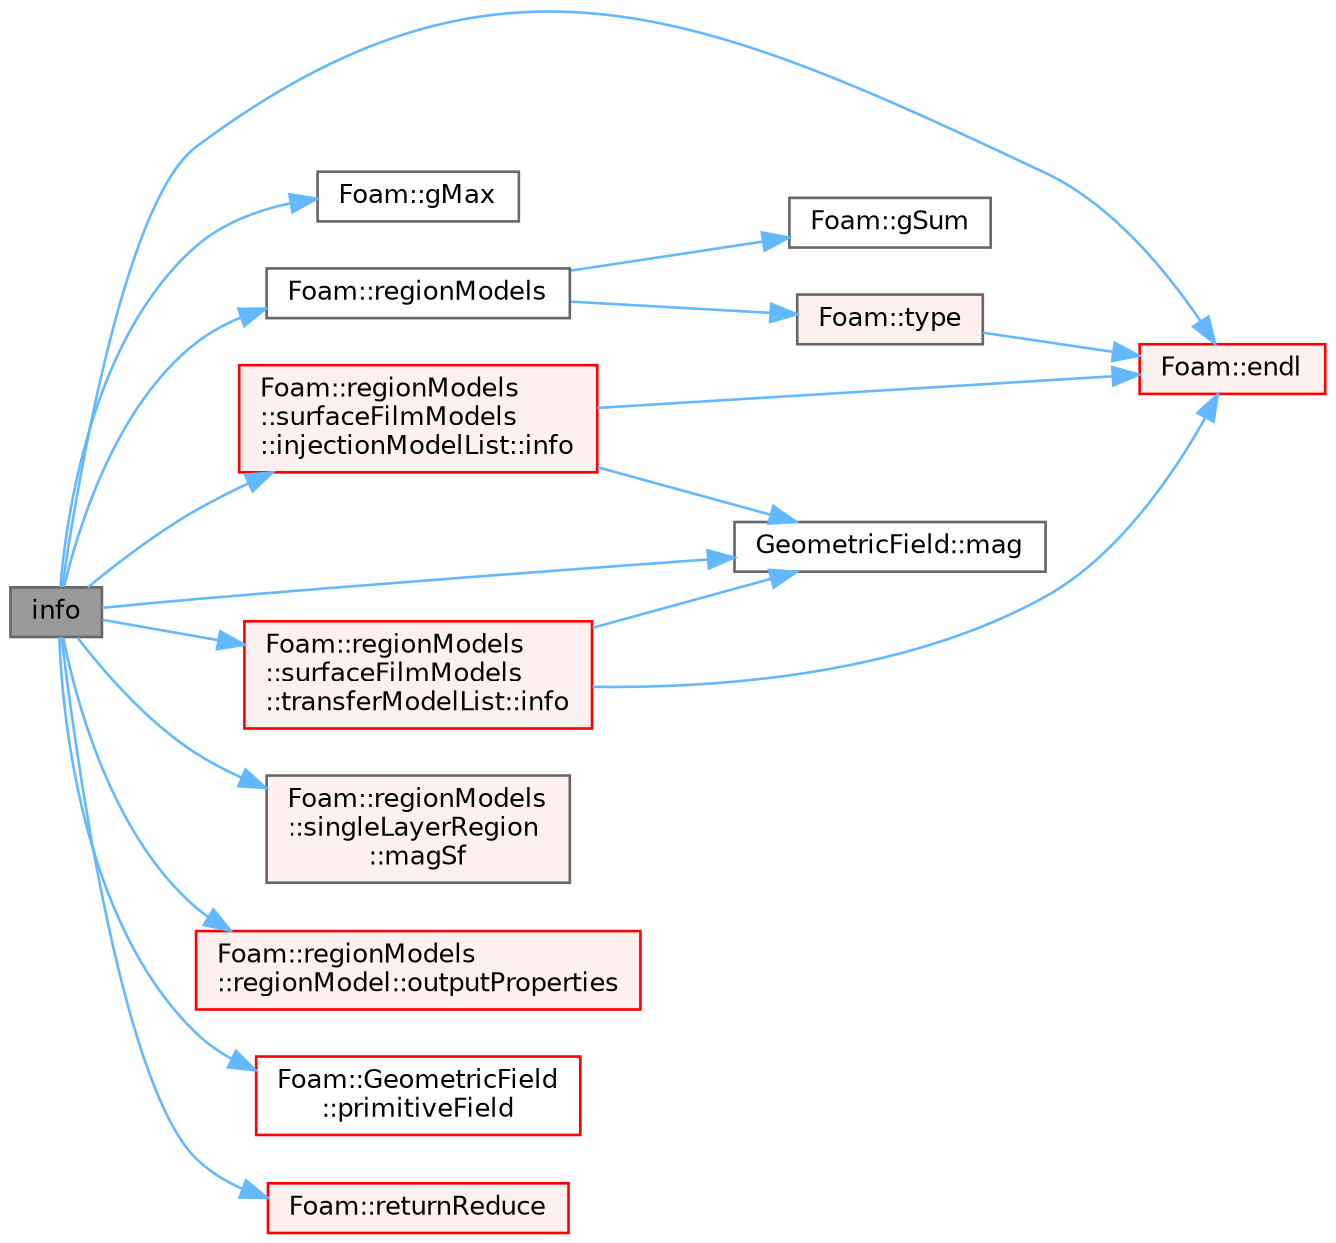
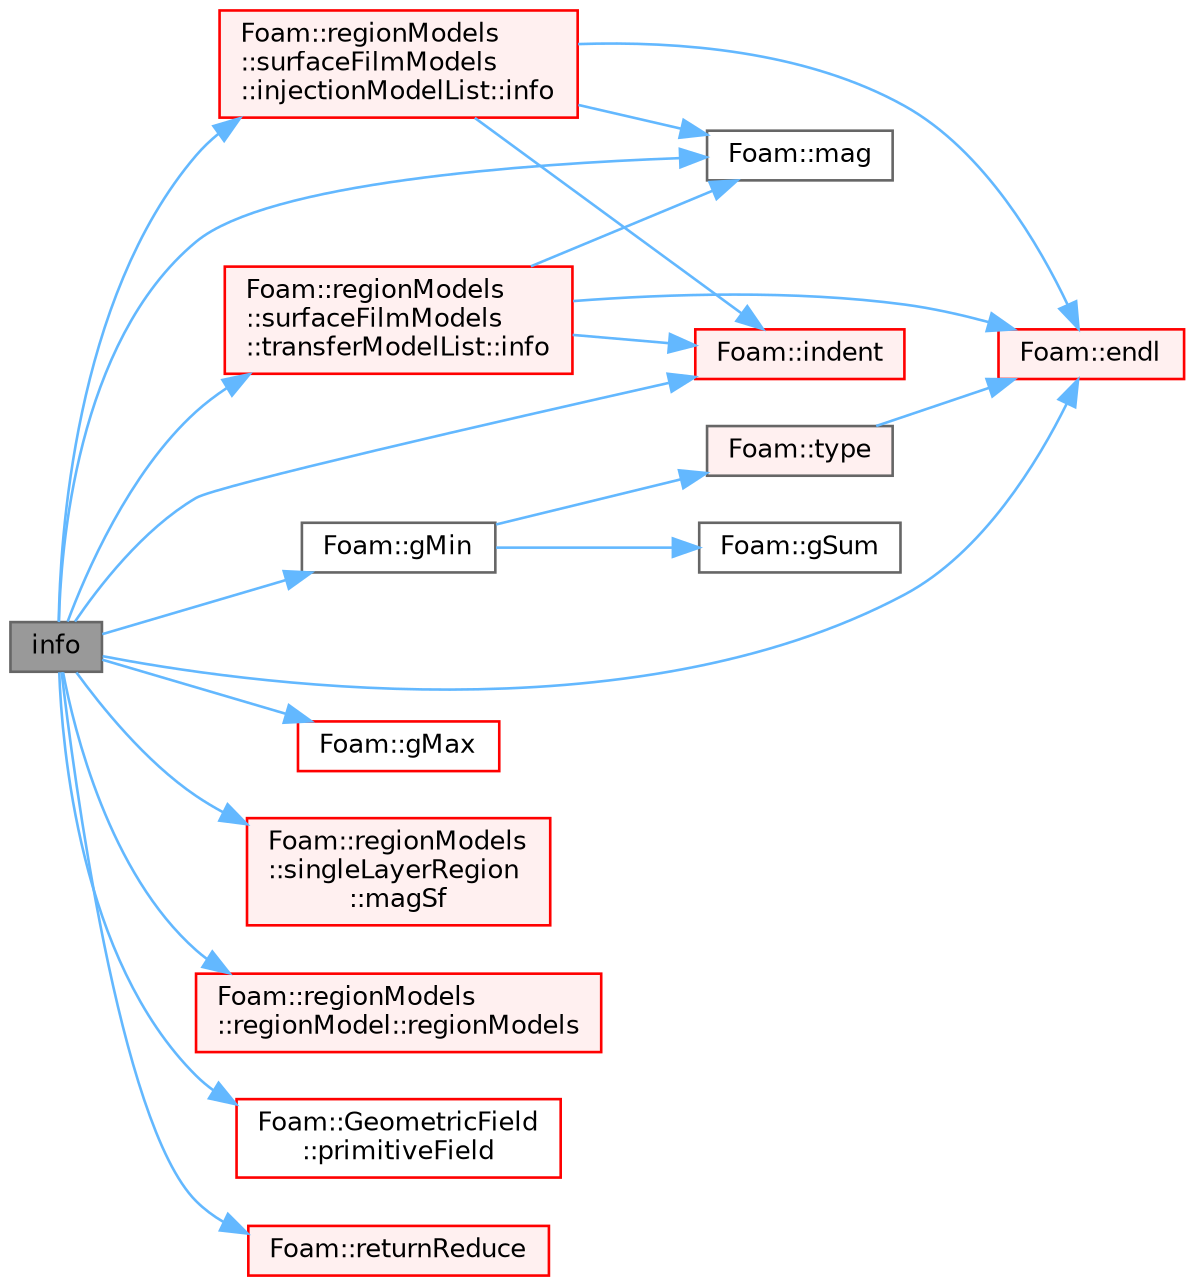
  digraph {
    rankdir=LR
    node [color=red fillcolor="#FFF0F0" fontname=Helvetica fontsize=10 shape=box style=filled]
    edge [color=steelblue1 fontname=Helvetica fontsize=10 labelfontname=Helvetica labelfontsize=10 style=solid]
    n1 [color=gray40 fillcolor=grey60 fontcolor=black height=0.2 label=info width=0.4]
    n2 [height=0.2 label="Foam::endl" width=0.4]
-   n3 [color=grey40 fillcolor=white height=0.2 label="Foam::gMax" width=0.4]
-   n4 [color=grey40 fillcolor=white height=0.2 label="Foam::regionModels" width=0.4]
+   n3 [fillcolor=white height=0.2 label="Foam::gMax" width=0.4]
+   n4 [color=grey40 fillcolor=white height=0.2 label="Foam::gMin" width=0.4]
+   n5 [height=0.2 label="Foam::indent" width=0.4]
    n6 [height=0.2 label="Foam::regionModels\l::surfaceFilmModels\l::injectionModelList::info" width=0.4]
-   n7 [color=grey40 fillcolor=white height=0.2 label="GeometricField::mag" width=0.4]
+   n7 [color=grey40 fillcolor=white height=0.2 label="Foam::mag" width=0.4]
    n8 [height=0.2 label="Foam::regionModels\l::surfaceFilmModels\l::transferModelList::info" width=0.4]
-   n9 [color=grey40 height=0.2 label="Foam::regionModels\l::singleLayerRegion\l::magSf" width=0.4]
-   n10 [height=0.2 label="Foam::regionModels\l::regionModel::outputProperties" width=0.4]
+   n9 [height=0.2 label="Foam::regionModels\l::singleLayerRegion\l::magSf" width=0.4]
+   n10 [height=0.2 label="Foam::regionModels\l::regionModel::regionModels" width=0.4]
    n11 [fillcolor=white height=0.2 label="Foam::GeometricField\l::primitiveField" width=0.4]
    n12 [height=0.2 label="Foam::returnReduce" width=0.4]
    n13 [color=grey40 fillcolor=white height=0.2 label="Foam::gSum" width=0.4]
    n14 [color=grey40 height=0.2 label="Foam::type" width=0.4]
    n1 -> n2
    n1 -> n3
    n1 -> n4
+   n1 -> n5
    n1 -> n6
    n1 -> n7
    n1 -> n8
    n1 -> n9
    n1 -> n10
    n1 -> n11
    n1 -> n12
    n4 -> n13
    n4 -> n14
    n6 -> n2
+   n6 -> n5
    n6 -> n7
    n8 -> n2
+   n8 -> n5
    n8 -> n7
    n14 -> n2
  }
